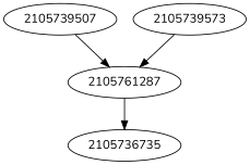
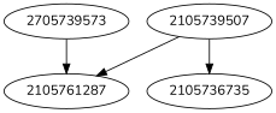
  strict digraph {
    fontname=Nunito
    node [fontname=Nunito]
    edge [fontname=Nunito]
    2105739507
    2105761287
    2105736735
-   2105739573
+   2105739573 [label=2705739573]
    2105739507 -> 2105761287
-   2105761287 -> 2105736735
+   2105739507 -> 2105736735
    2105739573 -> 2105761287
  }
